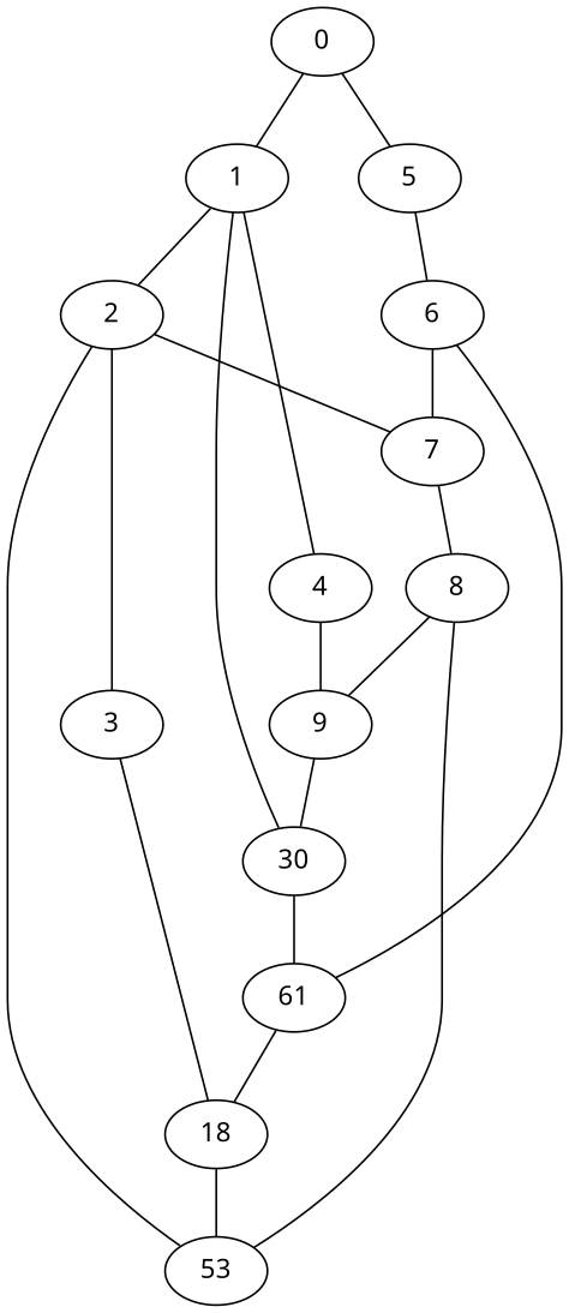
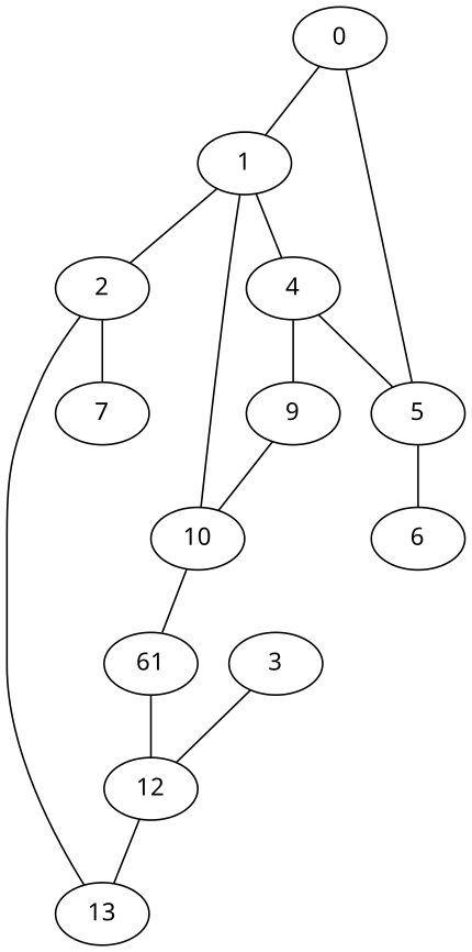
  graph {
    fontname="Noto Sans"
    node [fontname="Noto Sans"]
    edge [fontname="Noto Sans"]
    0
    1
    5
    2
-   10 [label=30]
+   10
    4
    6
-   13 [label=53]
+   13
    3
    7
    n11 [label=61]
-   12 [label=18]
-   8
+   12
    9
    0 -- 1
    0 -- 5
    1 -- 2
    1 -- 10
    1 -- 4
    5 -- 6
    2 -- 13
-   2 -- 3
    2 -- 7
    10 -- n11
+   4 -- 5
    4 -- 9
-   6 -- 7
-   6 -- n11
    3 -- 12
-   7 -- 8
    n11 -- 12
    12 -- 13
-   8 -- 13
-   8 -- 9
    9 -- 10
  }
